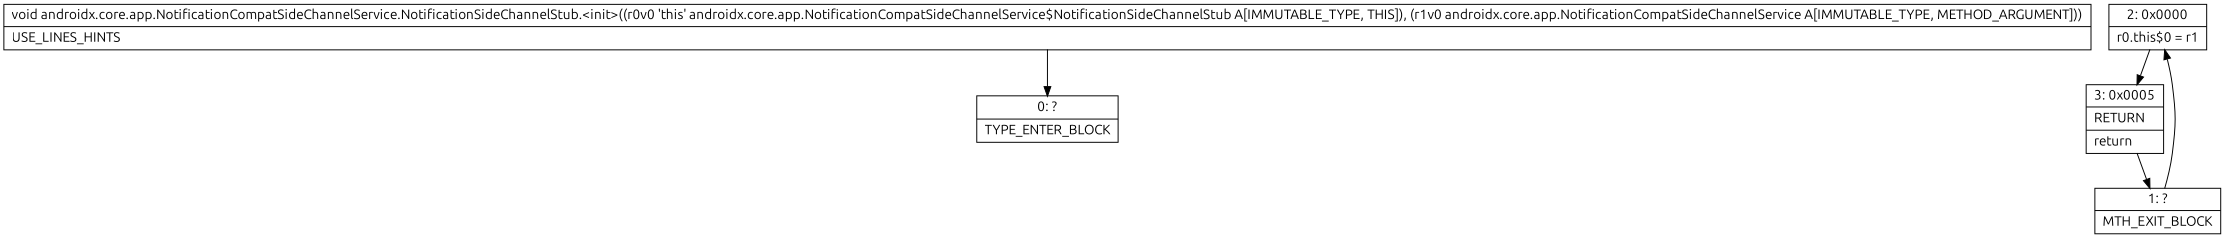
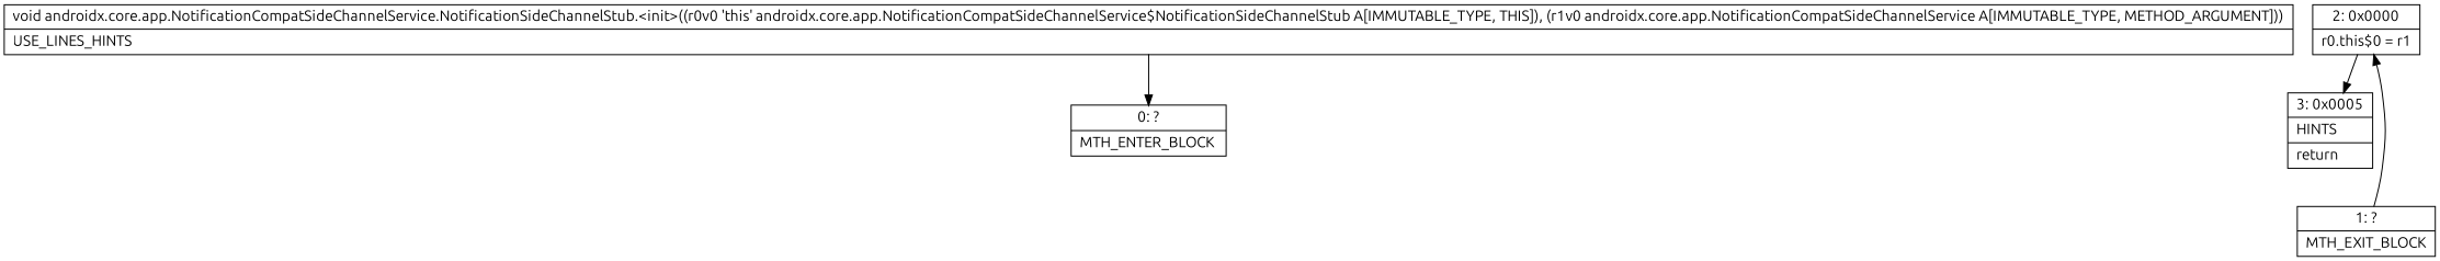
  digraph {
    fontname=Ubuntu
    node [fontname=Ubuntu shape=record]
    edge [fontname=Ubuntu]
-   n1 [label="{0\:\ ?|TYPE_ENTER_BLOCK\l}"]
+   n1 [label="{0\:\ ?|MTH_ENTER_BLOCK\l}"]
    n2 [label="{2\:\ 0x0000|r0.this$0 = r1\l}"]
-   n3 [label="{3\:\ 0x0005|RETURN\l|return\l}"]
+   n3 [label="{3\:\ 0x0005|HINTS\l|return\l}"]
    n4 [label="{1\:\ ?|MTH_EXIT_BLOCK\l}"]
    n5 [label="{void androidx.core.app.NotificationCompatSideChannelService.NotificationSideChannelStub.\<init\>((r0v0 'this' androidx.core.app.NotificationCompatSideChannelService$NotificationSideChannelStub A[IMMUTABLE_TYPE, THIS]), (r1v0 androidx.core.app.NotificationCompatSideChannelService A[IMMUTABLE_TYPE, METHOD_ARGUMENT]))  | USE_LINES_HINTS\l}"]
    n2 -> n3
-   n3 -> n4
    n4 -> n2
    n5 -> n1
  }
